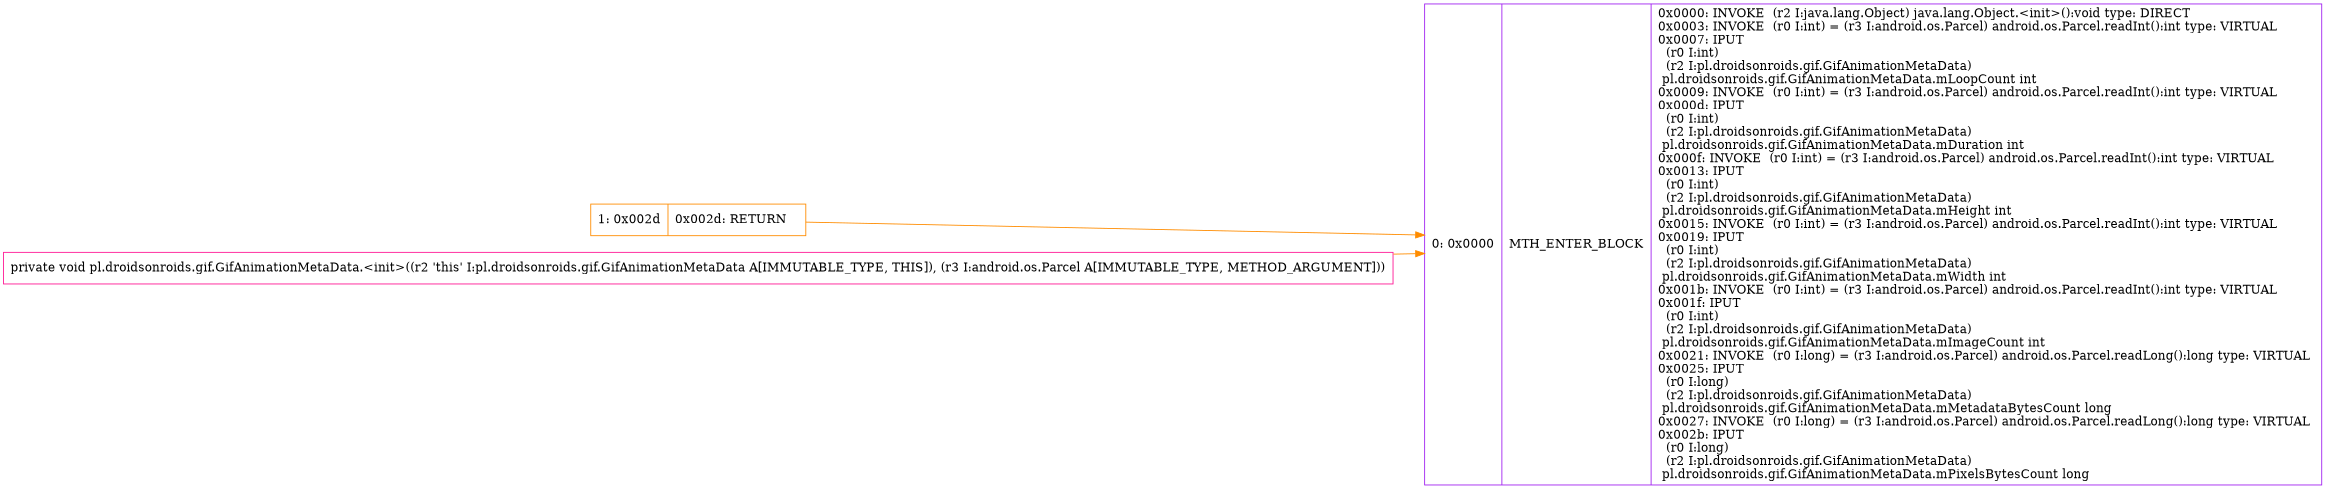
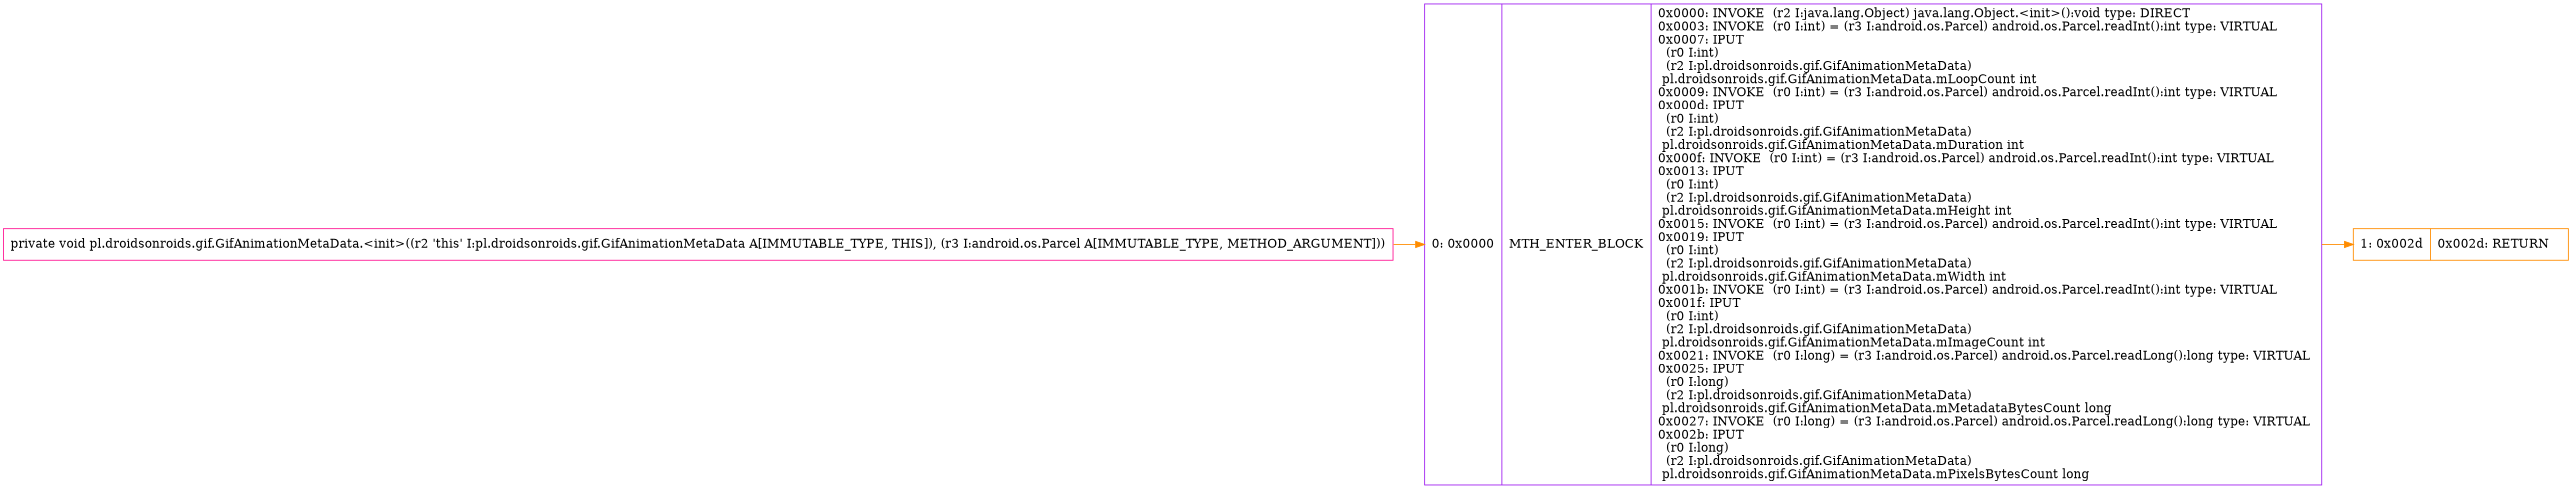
  digraph {
    rankdir=LR
    node [shape=record]
    edge [color=darkorange arrowhead=normal]
    n1 [label="{0\:\ 0x0000|MTH_ENTER_BLOCK\l|0x0000: INVOKE  (r2 I:java.lang.Object) java.lang.Object.\<init\>():void type: DIRECT \l0x0003: INVOKE  (r0 I:int) = (r3 I:android.os.Parcel) android.os.Parcel.readInt():int type: VIRTUAL \l0x0007: IPUT  \l  (r0 I:int)\l  (r2 I:pl.droidsonroids.gif.GifAnimationMetaData)\l pl.droidsonroids.gif.GifAnimationMetaData.mLoopCount int \l0x0009: INVOKE  (r0 I:int) = (r3 I:android.os.Parcel) android.os.Parcel.readInt():int type: VIRTUAL \l0x000d: IPUT  \l  (r0 I:int)\l  (r2 I:pl.droidsonroids.gif.GifAnimationMetaData)\l pl.droidsonroids.gif.GifAnimationMetaData.mDuration int \l0x000f: INVOKE  (r0 I:int) = (r3 I:android.os.Parcel) android.os.Parcel.readInt():int type: VIRTUAL \l0x0013: IPUT  \l  (r0 I:int)\l  (r2 I:pl.droidsonroids.gif.GifAnimationMetaData)\l pl.droidsonroids.gif.GifAnimationMetaData.mHeight int \l0x0015: INVOKE  (r0 I:int) = (r3 I:android.os.Parcel) android.os.Parcel.readInt():int type: VIRTUAL \l0x0019: IPUT  \l  (r0 I:int)\l  (r2 I:pl.droidsonroids.gif.GifAnimationMetaData)\l pl.droidsonroids.gif.GifAnimationMetaData.mWidth int \l0x001b: INVOKE  (r0 I:int) = (r3 I:android.os.Parcel) android.os.Parcel.readInt():int type: VIRTUAL \l0x001f: IPUT  \l  (r0 I:int)\l  (r2 I:pl.droidsonroids.gif.GifAnimationMetaData)\l pl.droidsonroids.gif.GifAnimationMetaData.mImageCount int \l0x0021: INVOKE  (r0 I:long) = (r3 I:android.os.Parcel) android.os.Parcel.readLong():long type: VIRTUAL \l0x0025: IPUT  \l  (r0 I:long)\l  (r2 I:pl.droidsonroids.gif.GifAnimationMetaData)\l pl.droidsonroids.gif.GifAnimationMetaData.mMetadataBytesCount long \l0x0027: INVOKE  (r0 I:long) = (r3 I:android.os.Parcel) android.os.Parcel.readLong():long type: VIRTUAL \l0x002b: IPUT  \l  (r0 I:long)\l  (r2 I:pl.droidsonroids.gif.GifAnimationMetaData)\l pl.droidsonroids.gif.GifAnimationMetaData.mPixelsBytesCount long \l}" color=purple]
    n2 [label="{1\:\ 0x002d|0x002d: RETURN   \l}" color=darkorange]
    n3 [label="{private void pl.droidsonroids.gif.GifAnimationMetaData.\<init\>((r2 'this' I:pl.droidsonroids.gif.GifAnimationMetaData A[IMMUTABLE_TYPE, THIS]), (r3 I:android.os.Parcel A[IMMUTABLE_TYPE, METHOD_ARGUMENT])) }" color=deeppink]
-   n2 -> n1
+   n1 -> n2
    n3 -> n1
  }
